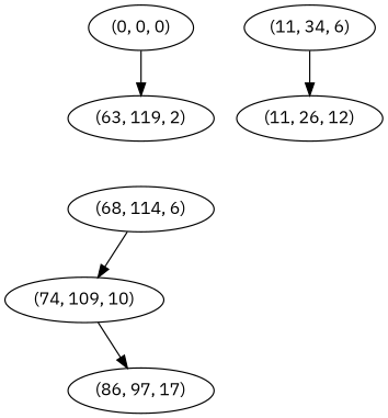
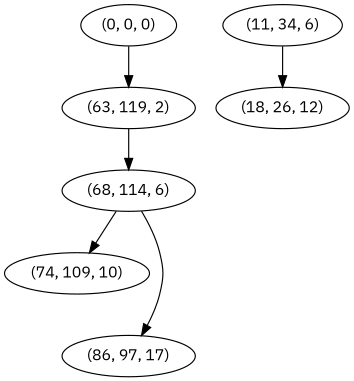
  digraph {
    fontname="IBM Plex Sans"
    node [fontname="IBM Plex Sans"]
    edge [fontname="IBM Plex Sans"]
    "(0, 0, 0)"
    "(63, 119, 2)"
    "(11, 34, 6)"
-   "(18, 26, 12)" [label="(11, 26, 12)"]
+   "(18, 26, 12)"
    "(68, 114, 6)"
    n6 [label="(74, 109, 10)"]
    "(86, 97, 17)"
    "(0, 0, 0)" -> "(63, 119, 2)"
+   "(63, 119, 2)" -> "(68, 114, 6)"
    "(11, 34, 6)" -> "(18, 26, 12)"
    "(68, 114, 6)" -> n6
-   n6 -> "(86, 97, 17)"
+   "(68, 114, 6)" -> "(86, 97, 17)"
  }
